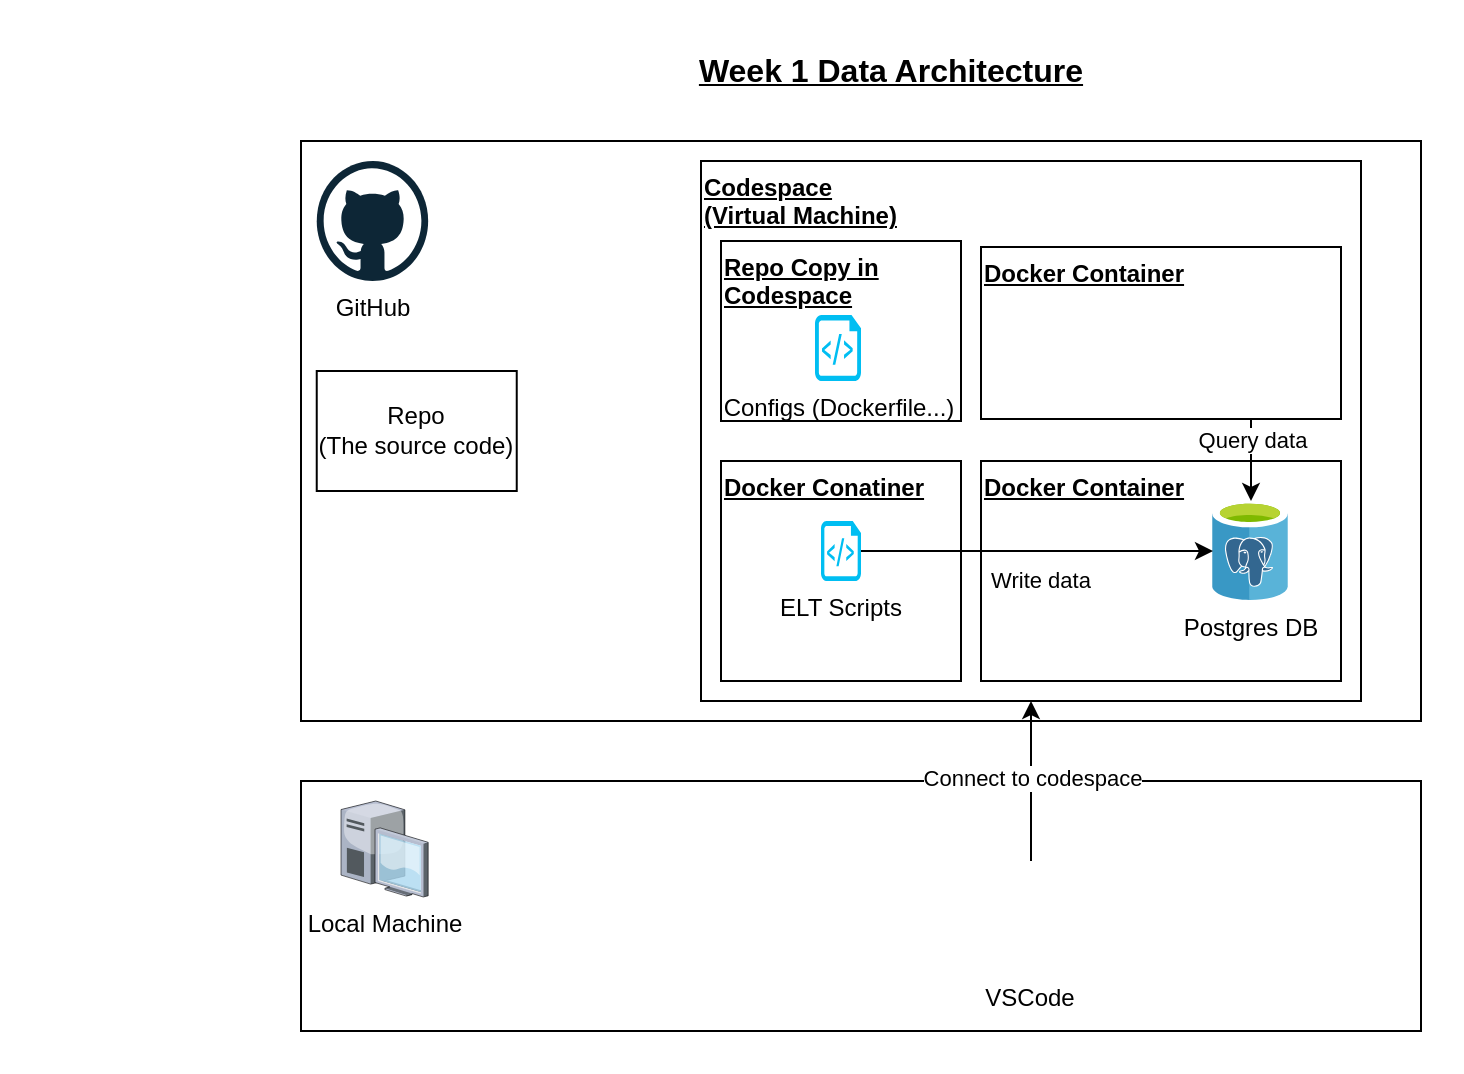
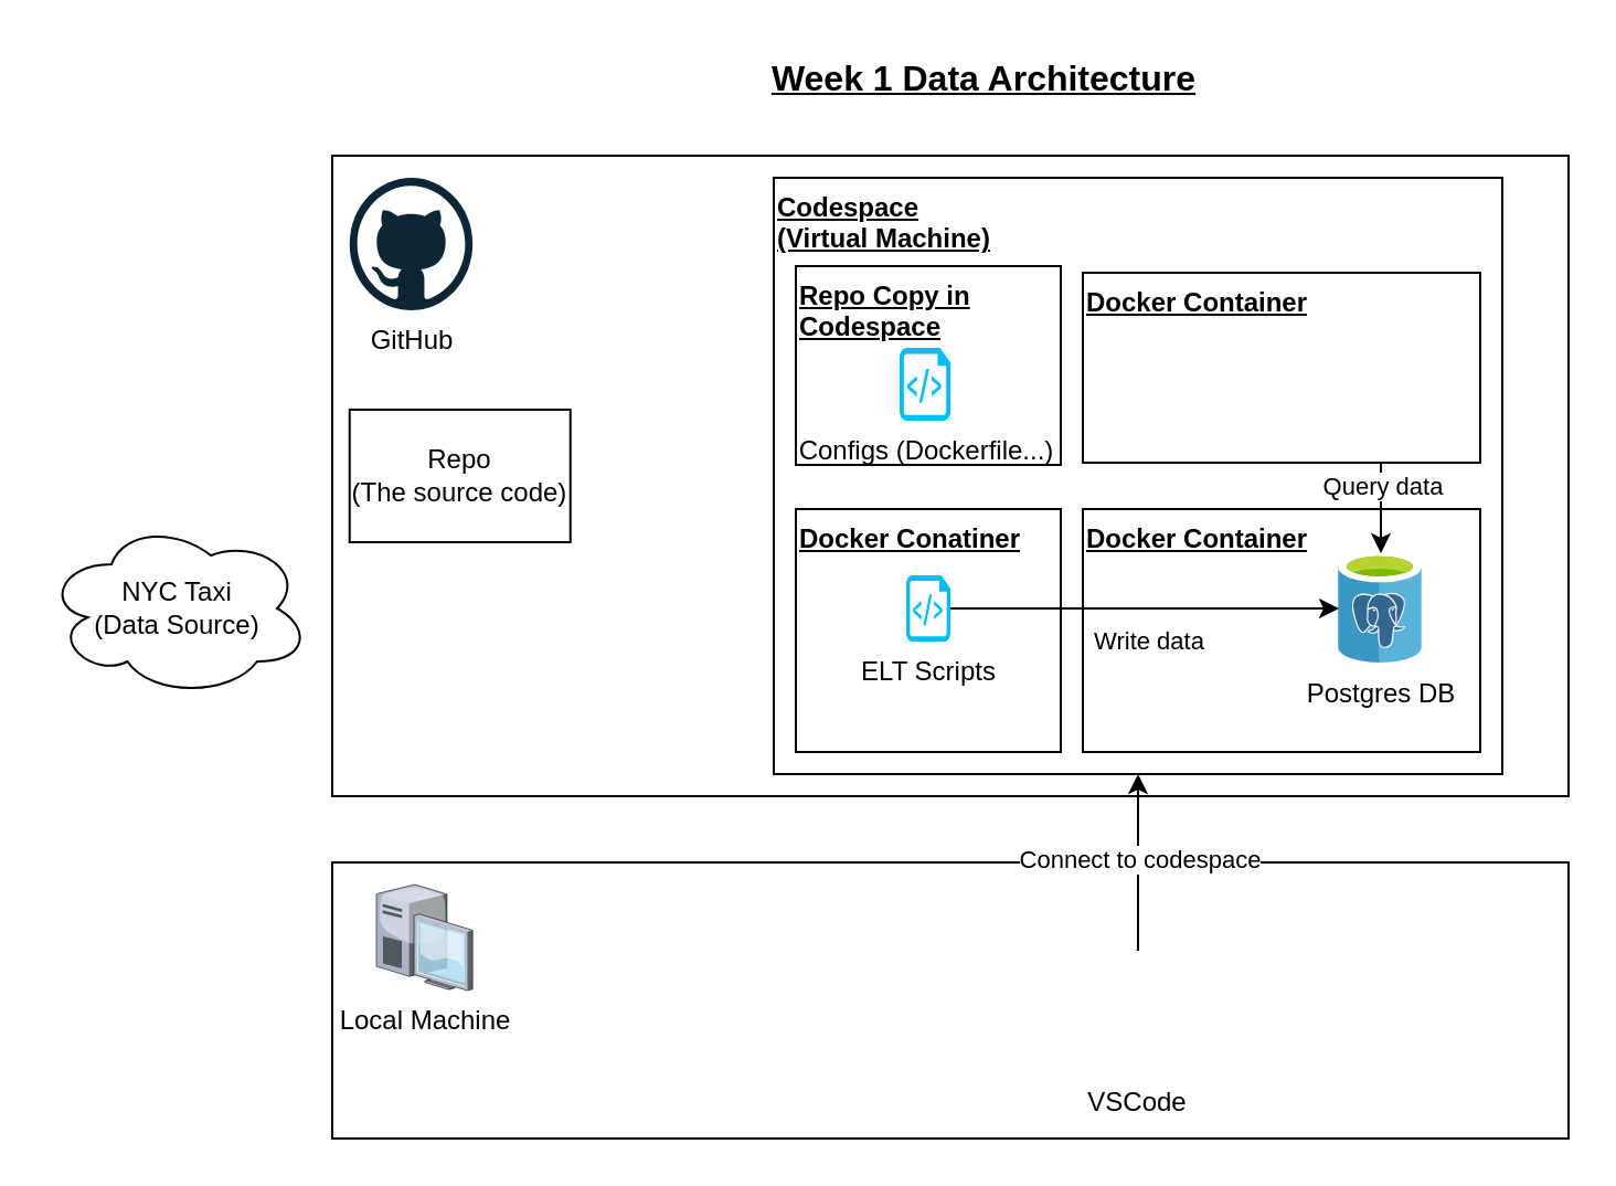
  <mxCell id="0" />
  <mxCell id="1" parent="0" />
  <mxCell id="2" value="" style="rounded=0;whiteSpace=wrap;html=1;" vertex="1" parent="1"><mxGeometry x="150" y="70" width="560" height="290" as="geometry" /></mxCell>
  <mxCell id="3" value="" style="rounded=0;whiteSpace=wrap;html=1;" vertex="1" parent="1"><mxGeometry x="150" y="390" width="560" height="125" as="geometry" /></mxCell>
  <mxCell id="4" value="Codespace&lt;br&gt;(Virtual Machine)" style="rounded=0;whiteSpace=wrap;html=1;verticalAlign=top;align=left;fontStyle=5" vertex="1" parent="1"><mxGeometry x="350" y="80" width="330" height="270" as="geometry" /></mxCell>
  <mxCell id="5" value="Repo Copy in Codespace" style="rounded=0;whiteSpace=wrap;html=1;align=left;verticalAlign=top;fontStyle=5" vertex="1" parent="1"><mxGeometry x="360" y="120" width="120" height="90" as="geometry" /></mxCell>
  <mxCell id="6" value="Docker Container" style="rounded=0;whiteSpace=wrap;html=1;verticalAlign=top;fontStyle=5;align=left;" vertex="1" parent="1"><mxGeometry x="490" y="123" width="180" height="86" as="geometry" /></mxCell>
  <mxCell id="7" value="Docker Container" style="rounded=0;whiteSpace=wrap;html=1;verticalAlign=top;fontStyle=5;align=left;fontSize=12;" vertex="1" parent="1"><mxGeometry x="490" y="230" width="180" height="110" as="geometry" /></mxCell>
  <mxCell id="8" value="Postgres DB" style="image;sketch=0;aspect=fixed;html=1;points=[];align=center;fontSize=12;image=img/lib/mscae/Azure_Database_for_PostgreSQL_servers.svg;" vertex="1" parent="1"><mxGeometry x="606" y="250" width="38" height="50" as="geometry" /></mxCell>
  <mxCell id="9" style="edgeStyle=orthogonalEdgeStyle;rounded=0;orthogonalLoop=1;jettySize=auto;html=1;exitX=0.75;exitY=1;exitDx=0;exitDy=0;" edge="1" parent="1" source="6" target="8"><mxGeometry relative="1" as="geometry" /></mxCell>
  <mxCell id="10" value="Query data" style="edgeLabel;html=1;align=center;verticalAlign=middle;resizable=0;points=[];" vertex="1" connectable="0" parent="9"><mxGeometry x="-0.25" y="1" relative="1" as="geometry"><mxPoint x="-1" y="-5" as="offset" /></mxGeometry></mxCell>
  <mxCell id="11" value="Docker Conatiner" style="rounded=0;whiteSpace=wrap;html=1;align=left;verticalAlign=top;fontStyle=5" vertex="1" parent="1"><mxGeometry x="360" y="230" width="120" height="110" as="geometry" /></mxCell>
  <mxCell id="12" value="Untitled Layer" parent="0" />
  <mxCell id="13" value="GitHub" style="dashed=0;outlineConnect=0;html=1;align=center;labelPosition=center;verticalLabelPosition=bottom;verticalAlign=top;shape=mxgraph.weblogos.github" vertex="1" parent="12"><mxGeometry x="157.87" y="80" width="55.71" height="60" as="geometry" /></mxCell>
  <mxCell id="14" value="Local Machine" style="verticalLabelPosition=bottom;sketch=0;aspect=fixed;html=1;verticalAlign=top;strokeColor=none;align=center;outlineConnect=0;shape=mxgraph.citrix.desktop;" vertex="1" parent="12"><mxGeometry x="170" y="400" width="43.58" height="47.99" as="geometry" /></mxCell>
  <mxCell id="15" style="edgeStyle=orthogonalEdgeStyle;rounded=0;orthogonalLoop=1;jettySize=auto;html=1;entryX=0.5;entryY=1;entryDx=0;entryDy=0;" edge="1" parent="12" source="17" target="4"><mxGeometry relative="1" as="geometry" /></mxCell>
  <mxCell id="16" value="Connect to codespace" style="edgeLabel;html=1;align=center;verticalAlign=middle;resizable=0;points=[];" vertex="1" connectable="0" parent="15"><mxGeometry x="0.05" relative="1" as="geometry"><mxPoint as="offset" /></mxGeometry></mxCell>
  <mxCell id="17" value="VSCode" style="shape=image;verticalLabelPosition=bottom;labelBackgroundColor=default;verticalAlign=top;aspect=fixed;imageAspect=0;image=https://upload.wikimedia.org/wikipedia/commons/thumb/9/9a/Visual_Studio_Code_1.35_icon.svg/512px-Visual_Studio_Code_1.35_icon.svg.png;" vertex="1" parent="12"><mxGeometry x="487.5" y="430" width="55" height="55" as="geometry" /></mxCell>
  <mxCell id="18" value="Repo&lt;br&gt;(The source code)" style="rounded=0;whiteSpace=wrap;html=1;" vertex="1" parent="12"><mxGeometry x="157.87" y="185" width="100" height="60" as="geometry" /></mxCell>
  <mxCell id="19" value="" style="shape=image;verticalLabelPosition=bottom;labelBackgroundColor=default;verticalAlign=top;aspect=fixed;imageAspect=0;image=https://img.thingsboard.io/reference/performance-aws-instances/method/pgadmin/pgadmin-starting.png;" vertex="1" parent="12"><mxGeometry x="495" y="149" width="170" height="48.06" as="geometry" /></mxCell>
  <mxCell id="20" style="edgeStyle=orthogonalEdgeStyle;rounded=0;orthogonalLoop=1;jettySize=auto;html=1;" edge="1" parent="12" source="22" target="8"><mxGeometry relative="1" as="geometry" /></mxCell>
  <mxCell id="21" value="Write data" style="edgeLabel;html=1;align=center;verticalAlign=middle;resizable=0;points=[];" vertex="1" connectable="0" parent="20"><mxGeometry x="-0.165" y="1" relative="1" as="geometry"><mxPoint x="16" y="15" as="offset" /></mxGeometry></mxCell>
  <mxCell id="22" value="ELT Scripts" style="verticalLabelPosition=bottom;html=1;verticalAlign=top;align=center;strokeColor=none;fillColor=#00BEF2;shape=mxgraph.azure.script_file;pointerEvents=1;" vertex="1" parent="12"><mxGeometry x="410" y="260" width="20" height="30" as="geometry" /></mxCell>
+ <mxCell id="23" value="NYC Taxi&lt;br&gt;(Data Source)" style="ellipse;shape=cloud;whiteSpace=wrap;html=1;" vertex="1" parent="12"><mxGeometry y="235" width="120" height="80" as="geometry" x="20" /></mxCell>
  <mxCell id="24" value="Week 1 Data Architecture" style="text;html=1;strokeColor=none;fillColor=none;align=center;verticalAlign=middle;whiteSpace=wrap;rounded=0;fontStyle=5;fontSize=16;" vertex="1" parent="12"><mxGeometry x="338" y="20" width="215" height="30" as="geometry" /></mxCell>
  <mxCell id="25" value="Configs (Dockerfile...)" style="verticalLabelPosition=bottom;html=1;verticalAlign=top;align=center;strokeColor=none;fillColor=#00BEF2;shape=mxgraph.azure.script_file;pointerEvents=1;" vertex="1" parent="12"><mxGeometry x="407" y="157" width="23" height="33" as="geometry" /></mxCell>
